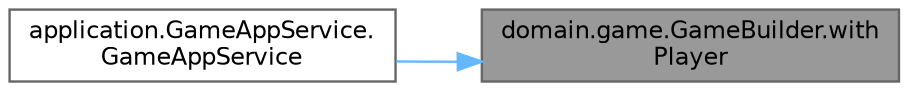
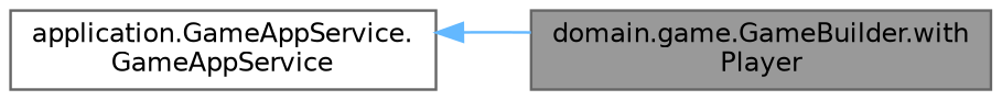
  digraph {
    rankdir=RL
    node [fontname=Helvetica fontsize=10 shape=box style=filled]
    n1 [color=gray40 fillcolor=grey60 fontcolor=black height=0.2 label="domain.game.GameBuilder.with\lPlayer" width=0.4]
    n2 [color=grey40 fillcolor=white height=0.2 label="application.GameAppService.\lGameAppService" width=0.4]
-   n1 -> n2 [color=steelblue1 dir=back fontname=Helvetica fontsize=10 labelfontname=Helvetica labelfontsize=10 style=solid]
+   n2 -> n1 [color=steelblue1 dir=back fontname=Helvetica fontsize=10 labelfontname=Helvetica labelfontsize=10 style=solid]
  }
